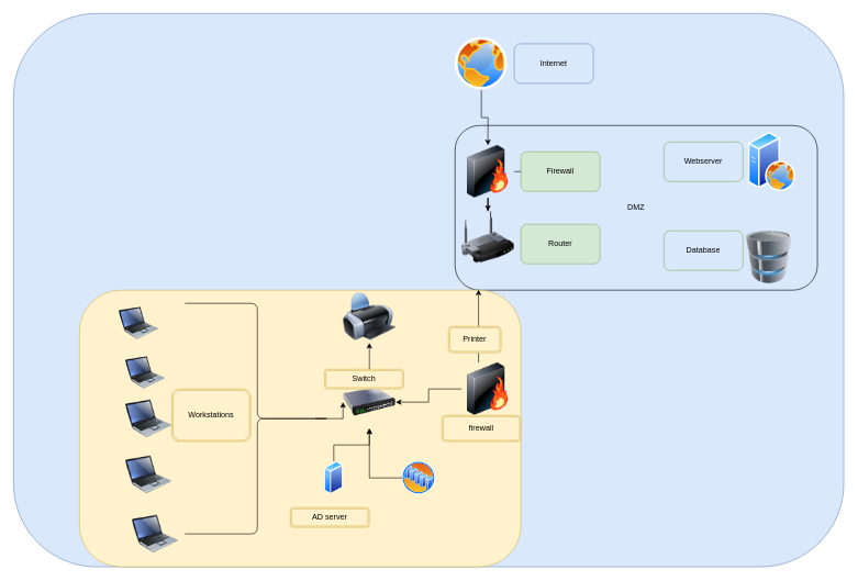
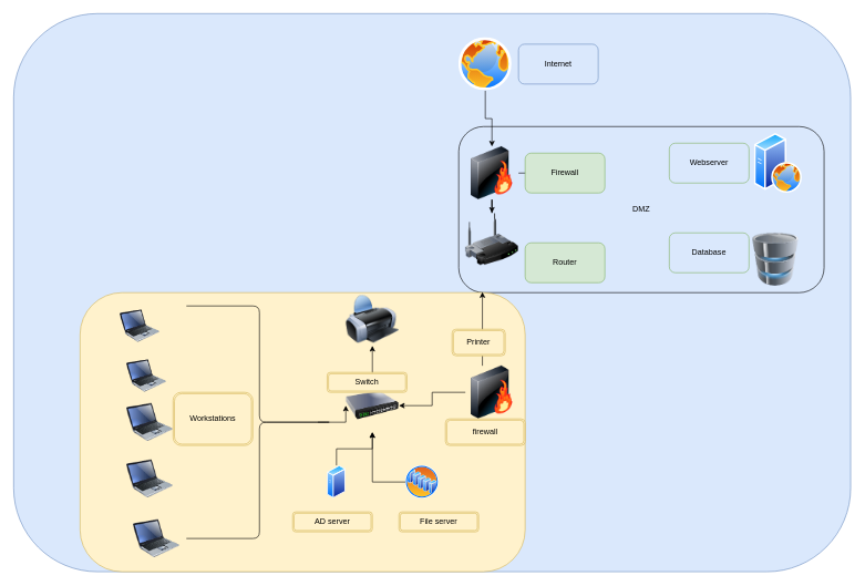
  <mxCell id="0" />
  <mxCell id="1" parent="0" />
  <mxCell id="2" value="" style="rounded=1;whiteSpace=wrap;html=1;fillColor=#dae8fc;strokeColor=#6c8ebf;" vertex="1" parent="1"><mxGeometry x="20" y="20" width="1260" height="840" as="geometry" /></mxCell>
  <mxCell id="3" value="DMZ" style="rounded=1;whiteSpace=wrap;html=1;fillColor=#dae8fc;strokeColor=default;" vertex="1" parent="1"><mxGeometry x="690" y="190" width="550" height="250" as="geometry" /></mxCell>
  <mxCell id="4" style="edgeStyle=orthogonalEdgeStyle;rounded=0;orthogonalLoop=1;jettySize=auto;html=1;" edge="1" parent="1" source="5" target="8"><mxGeometry relative="1" as="geometry" /></mxCell>
  <mxCell id="5" value="" style="image;aspect=fixed;perimeter=ellipsePerimeter;html=1;align=center;shadow=0;dashed=0;spacingTop=3;image=img/lib/active_directory/internet_globe.svg;" vertex="1" parent="1"><mxGeometry x="690" y="56" width="80" height="80" as="geometry" /></mxCell>
  <mxCell id="6" value="" style="edgeStyle=orthogonalEdgeStyle;rounded=0;orthogonalLoop=1;jettySize=auto;html=1;" edge="1" parent="1" source="8"><mxGeometry relative="1" as="geometry"><mxPoint x="790" y="260" as="targetPoint" /></mxGeometry></mxCell>
  <mxCell id="7" style="edgeStyle=orthogonalEdgeStyle;rounded=0;orthogonalLoop=1;jettySize=auto;html=1;" edge="1" parent="1" source="8" target="9"><mxGeometry relative="1" as="geometry" /></mxCell>
  <mxCell id="8" value="" style="image;html=1;image=img/lib/clip_art/networking/Firewall-page1_128x128.png" vertex="1" parent="1"><mxGeometry x="700" y="220" width="80" height="80" as="geometry" /></mxCell>
  <mxCell id="9" value="" style="image;html=1;image=img/lib/clip_art/networking/Wireless_Router_128x128.png" vertex="1" parent="1"><mxGeometry x="700" y="320" width="80" height="80" as="geometry" /></mxCell>
  <mxCell id="10" value="" style="image;aspect=fixed;perimeter=ellipsePerimeter;html=1;align=center;shadow=0;dashed=0;spacingTop=3;image=img/lib/active_directory/web_server.svg;" vertex="1" parent="1"><mxGeometry x="1135" y="200" width="72" height="90" as="geometry" /></mxCell>
  <mxCell id="11" value="" style="image;html=1;image=img/lib/clip_art/computers/Database_128x128.png" vertex="1" parent="1"><mxGeometry x="1127" y="350" width="80" height="80" as="geometry" /></mxCell>
  <mxCell id="12" value="Database" style="rounded=1;whiteSpace=wrap;html=1;fillColor=#dae8fc;strokeColor=#82b366;" vertex="1" parent="1"><mxGeometry x="1007" y="350" width="120" height="60" as="geometry" /></mxCell>
  <mxCell id="13" value="Webserver&lt;br&gt;" style="rounded=1;whiteSpace=wrap;html=1;fillColor=#dae8fc;strokeColor=#82b366;" vertex="1" parent="1"><mxGeometry x="1007" y="215" width="120" height="60" as="geometry" /></mxCell>
  <mxCell id="14" value="Internet&lt;br&gt;" style="rounded=1;whiteSpace=wrap;html=1;fillColor=#dae8fc;strokeColor=#6c8ebf;" vertex="1" parent="1"><mxGeometry x="780" y="66" width="120" height="60" as="geometry" /></mxCell>
  <mxCell id="15" value="Firewall&lt;br&gt;" style="rounded=1;whiteSpace=wrap;html=1;fillColor=#d5e8d4;strokeColor=#82b366;" vertex="1" parent="1"><mxGeometry x="790" y="230" width="120" height="60" as="geometry" /></mxCell>
- <mxCell id="16" value="Router" style="rounded=1;whiteSpace=wrap;html=1;fillColor=#d5e8d4;strokeColor=#82b366;" vertex="1" parent="1"><mxGeometry x="790" y="340" width="120" height="60" as="geometry" /></mxCell>
+ <mxCell id="16" value="Router" style="rounded=1;whiteSpace=wrap;html=1;fillColor=#d5e8d4;strokeColor=#82b366;" vertex="1" parent="1"><mxGeometry x="790" y="365" width="120" height="60" as="geometry" /></mxCell>
  <mxCell id="17" value="" style="rounded=1;whiteSpace=wrap;html=1;fillColor=#fff2cc;strokeColor=#d6b656;" vertex="1" parent="1"><mxGeometry x="120" y="440" width="670" height="420" as="geometry" /></mxCell>
  <mxCell id="18" value="" style="edgeStyle=orthogonalEdgeStyle;rounded=0;orthogonalLoop=1;jettySize=auto;html=1;" edge="1" parent="1" source="19" target="21"><mxGeometry relative="1" as="geometry" /></mxCell>
  <mxCell id="19" value="" style="image;html=1;image=img/lib/clip_art/networking/Firewall-page1_128x128.png" vertex="1" parent="1"><mxGeometry x="700" y="550" width="80" height="80" as="geometry" /></mxCell>
  <mxCell id="20" value="" style="edgeStyle=orthogonalEdgeStyle;rounded=0;orthogonalLoop=1;jettySize=auto;html=1;" edge="1" parent="1" source="21" target="27"><mxGeometry relative="1" as="geometry" /></mxCell>
  <mxCell id="21" value="" style="image;html=1;image=img/lib/clip_art/networking/Switch_128x128.png" vertex="1" parent="1"><mxGeometry x="520" y="570" width="80" height="80" as="geometry" /></mxCell>
  <mxCell id="22" style="edgeStyle=orthogonalEdgeStyle;rounded=0;orthogonalLoop=1;jettySize=auto;html=1;" edge="1" parent="1" source="23" target="21"><mxGeometry relative="1" as="geometry" /></mxCell>
  <mxCell id="23" value="" style="image;aspect=fixed;perimeter=ellipsePerimeter;html=1;align=center;shadow=0;dashed=0;spacingTop=3;image=img/lib/active_directory/server_farm.svg;" vertex="1" parent="1"><mxGeometry x="610" y="700" width="50" height="50" as="geometry" /></mxCell>
  <mxCell id="24" style="edgeStyle=orthogonalEdgeStyle;rounded=0;orthogonalLoop=1;jettySize=auto;html=1;" edge="1" parent="1" source="25" target="21"><mxGeometry relative="1" as="geometry" /></mxCell>
  <mxCell id="25" value="" style="image;aspect=fixed;perimeter=ellipsePerimeter;html=1;align=center;shadow=0;dashed=0;spacingTop=3;image=img/lib/active_directory/generic_server.svg;" vertex="1" parent="1"><mxGeometry x="492" y="700" width="28.0" height="50" as="geometry" /></mxCell>
  <mxCell id="26" value="" style="image;html=1;image=img/lib/clip_art/computers/Laptop_128x128.png" vertex="1" parent="1"><mxGeometry x="180" y="460" width="60" height="60" as="geometry" /></mxCell>
  <mxCell id="27" value="" style="image;html=1;image=img/lib/clip_art/computers/Printer_128x128.png" vertex="1" parent="1"><mxGeometry x="520" y="440" width="80" height="80" as="geometry" /></mxCell>
  <mxCell id="28" value="" style="image;html=1;image=img/lib/clip_art/computers/Laptop_128x128.png" vertex="1" parent="1"><mxGeometry x="190" y="600" width="70" height="70" as="geometry" /></mxCell>
  <mxCell id="29" value="" style="image;html=1;image=img/lib/clip_art/computers/Laptop_128x128.png" vertex="1" parent="1"><mxGeometry x="190" y="680" width="70" height="80" as="geometry" /></mxCell>
  <mxCell id="30" value="" style="image;html=1;image=img/lib/clip_art/computers/Laptop_128x128.png" vertex="1" parent="1"><mxGeometry x="190" y="530" width="60" height="70" as="geometry" /></mxCell>
  <mxCell id="31" value="" style="image;html=1;image=img/lib/clip_art/computers/Laptop_128x128.png" vertex="1" parent="1"><mxGeometry x="200" y="770" width="70" height="80" as="geometry" /></mxCell>
  <mxCell id="32" style="edgeStyle=orthogonalEdgeStyle;rounded=0;orthogonalLoop=1;jettySize=auto;html=1;entryX=0.904;entryY=-0.002;entryDx=0;entryDy=0;entryPerimeter=0;" edge="1" parent="1" source="19" target="17"><mxGeometry relative="1" as="geometry"><Array as="points"><mxPoint x="720" y="590" /><mxPoint x="720" y="590" /></Array></mxGeometry></mxCell>
  <mxCell id="33" style="edgeStyle=orthogonalEdgeStyle;rounded=0;orthogonalLoop=1;jettySize=auto;html=1;exitX=0.1;exitY=0.5;exitDx=0;exitDy=0;exitPerimeter=0;" edge="1" parent="1" source="34" target="21"><mxGeometry relative="1" as="geometry" /></mxCell>
  <mxCell id="34" value="" style="shape=curlyBracket;whiteSpace=wrap;html=1;rounded=1;flipH=1;labelPosition=right;verticalLabelPosition=middle;align=left;verticalAlign=middle;size=0.5;" vertex="1" parent="1"><mxGeometry x="280" y="460" width="220" height="350" as="geometry" /></mxCell>
  <mxCell id="35" value="firewall&lt;br&gt;" style="shape=ext;double=1;rounded=1;whiteSpace=wrap;html=1;verticalAlign=middle;fillColor=#fff2cc;strokeColor=#d6b656;" vertex="1" parent="1"><mxGeometry x="670" y="630" width="120" height="40" as="geometry" /></mxCell>
+ <mxCell id="36" value="File server&lt;br&gt;" style="shape=ext;double=1;rounded=1;whiteSpace=wrap;html=1;fillColor=#fff2cc;strokeColor=#d6b656;" vertex="1" parent="1"><mxGeometry x="600" y="770" width="120" height="30" as="geometry" /></mxCell>
  <mxCell id="37" value="AD server&lt;br&gt;" style="shape=ext;double=1;rounded=1;whiteSpace=wrap;html=1;fillColor=#fff2cc;strokeColor=#d6b656;" vertex="1" parent="1"><mxGeometry x="440" y="770" width="120" height="30" as="geometry" /></mxCell>
  <mxCell id="38" value="Switch&lt;br&gt;" style="shape=ext;double=1;rounded=1;whiteSpace=wrap;html=1;fillColor=#fff2cc;strokeColor=#d6b656;" vertex="1" parent="1"><mxGeometry x="492" y="560" width="120" height="30" as="geometry" /></mxCell>
  <mxCell id="39" value="Printer" style="shape=ext;double=1;rounded=1;whiteSpace=wrap;html=1;fillColor=#fff2cc;strokeColor=#d6b656;" vertex="1" parent="1"><mxGeometry x="680" y="495" width="80" height="40" as="geometry" /></mxCell>
  <mxCell id="40" value="Workstations" style="shape=ext;double=1;rounded=1;whiteSpace=wrap;html=1;fillColor=#fff2cc;strokeColor=#d6b656;" vertex="1" parent="1"><mxGeometry x="260" y="590" width="120" height="80" as="geometry" /></mxCell>
